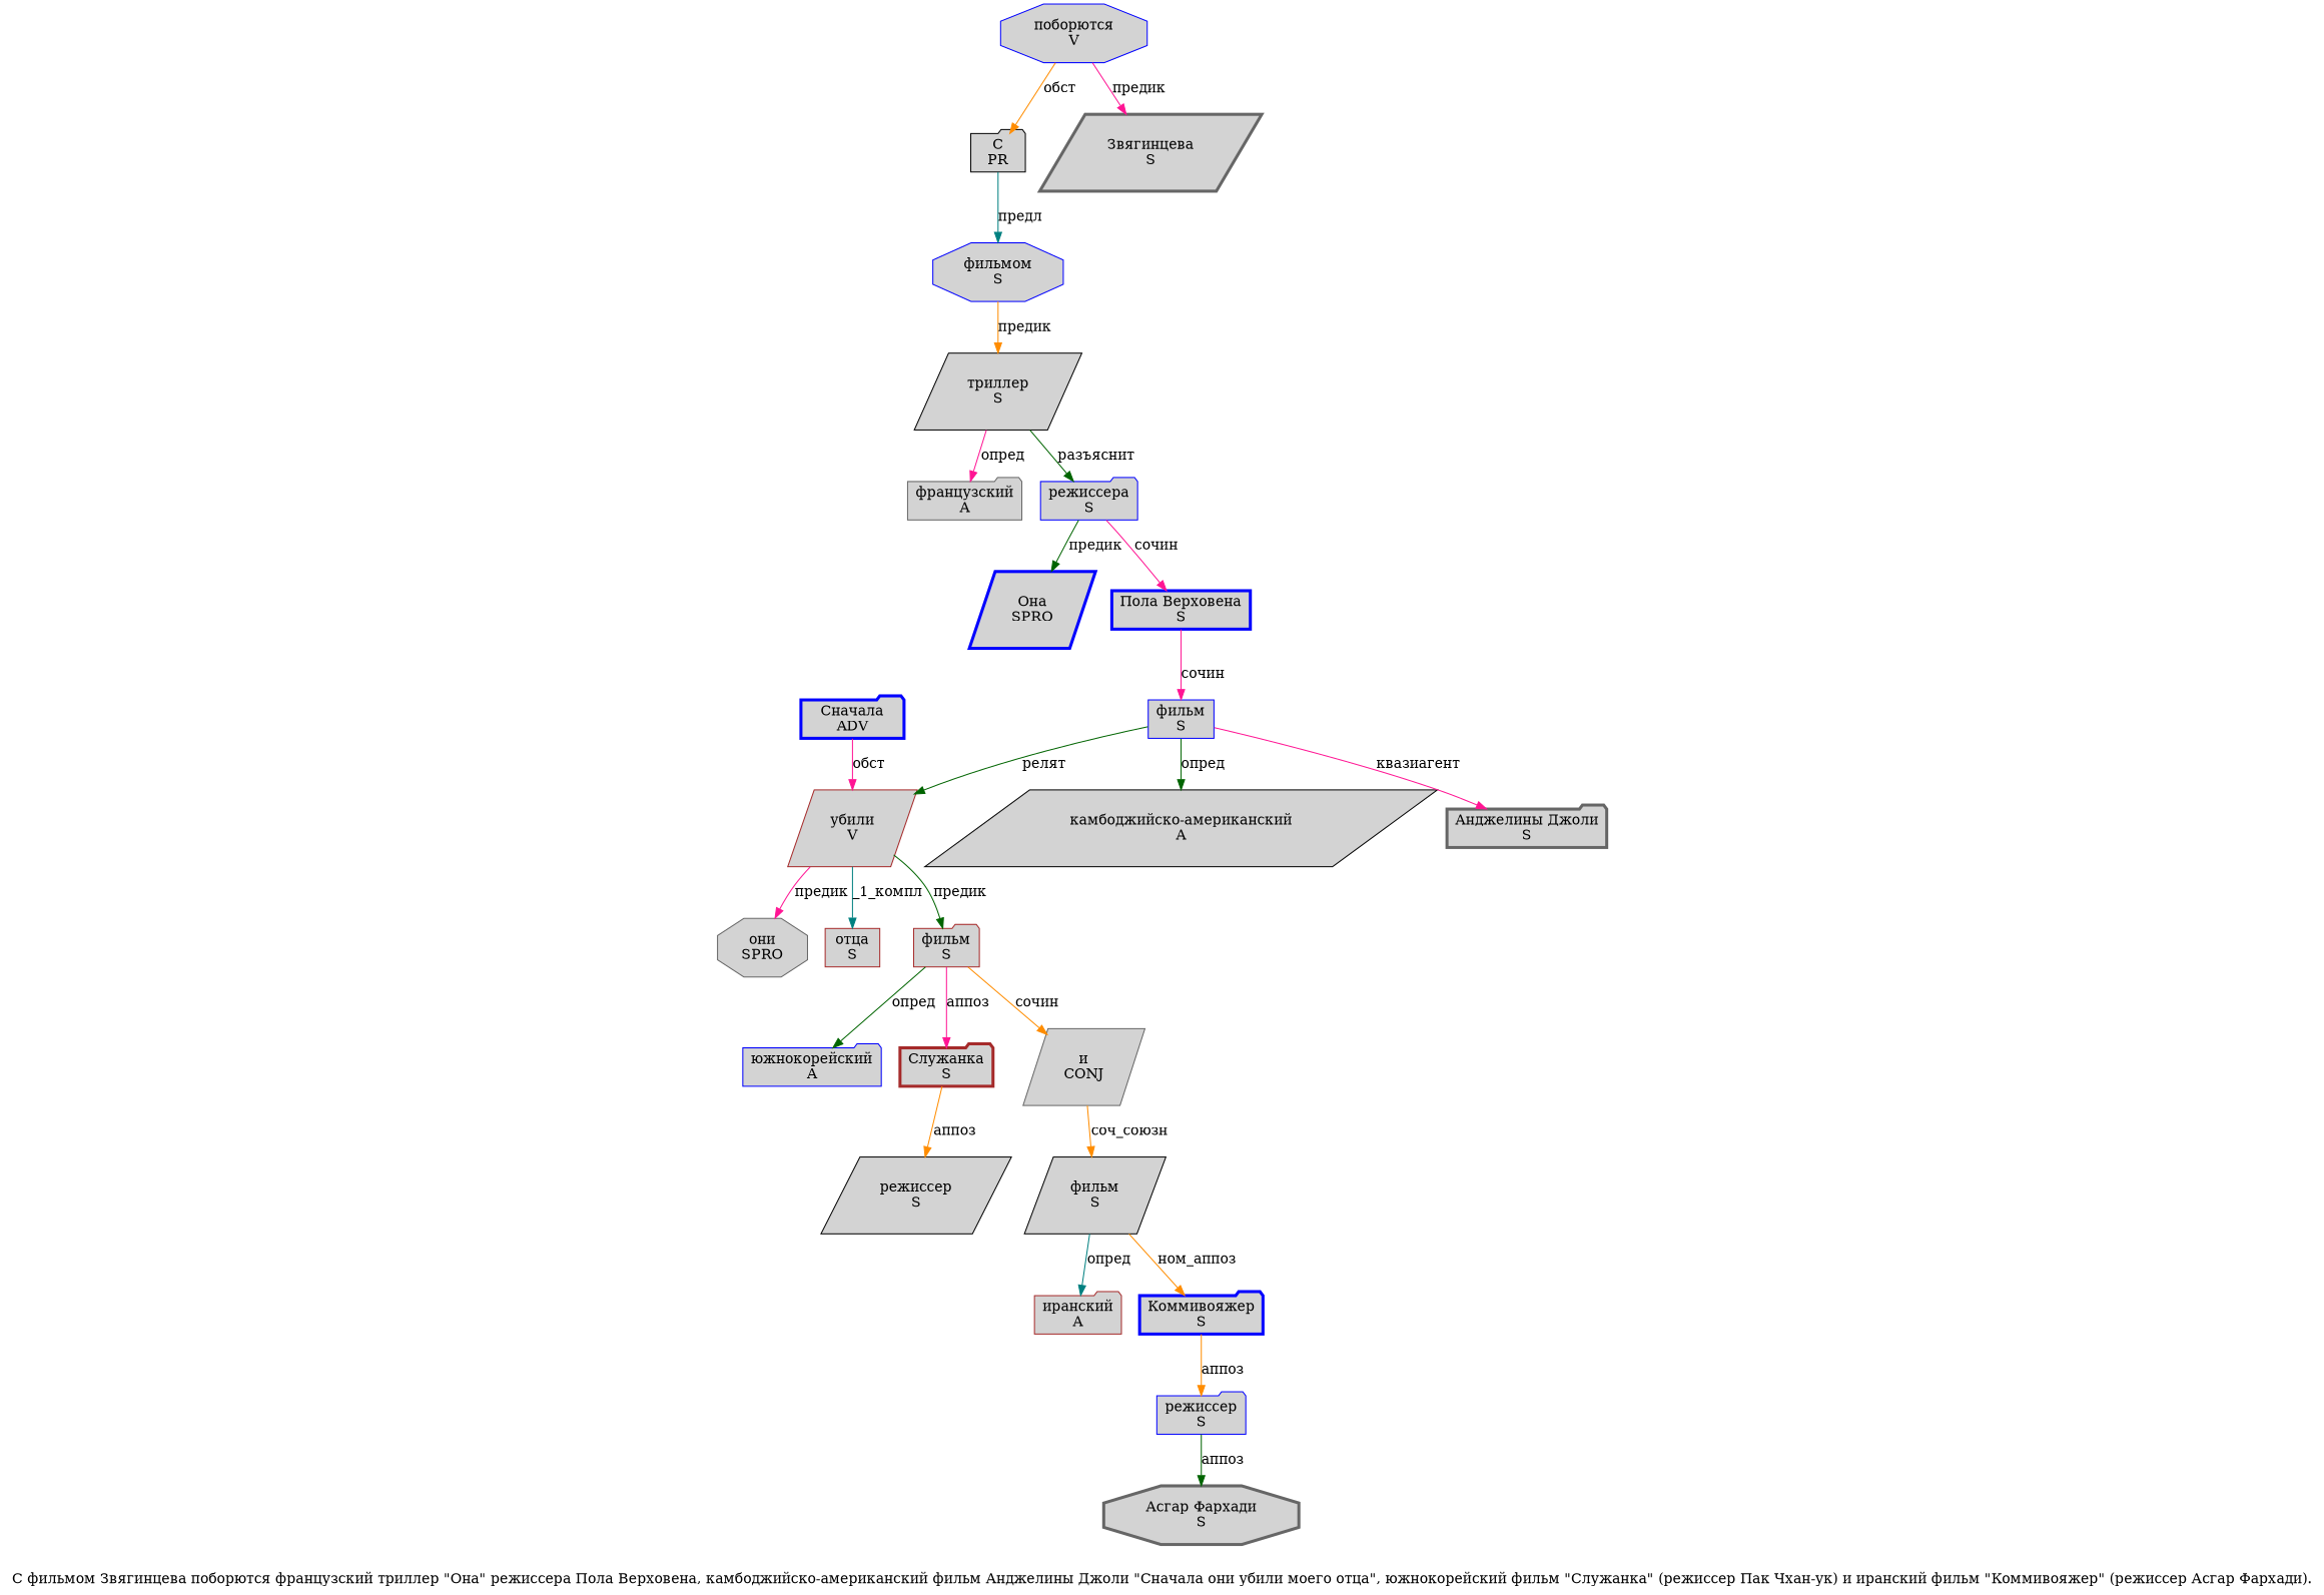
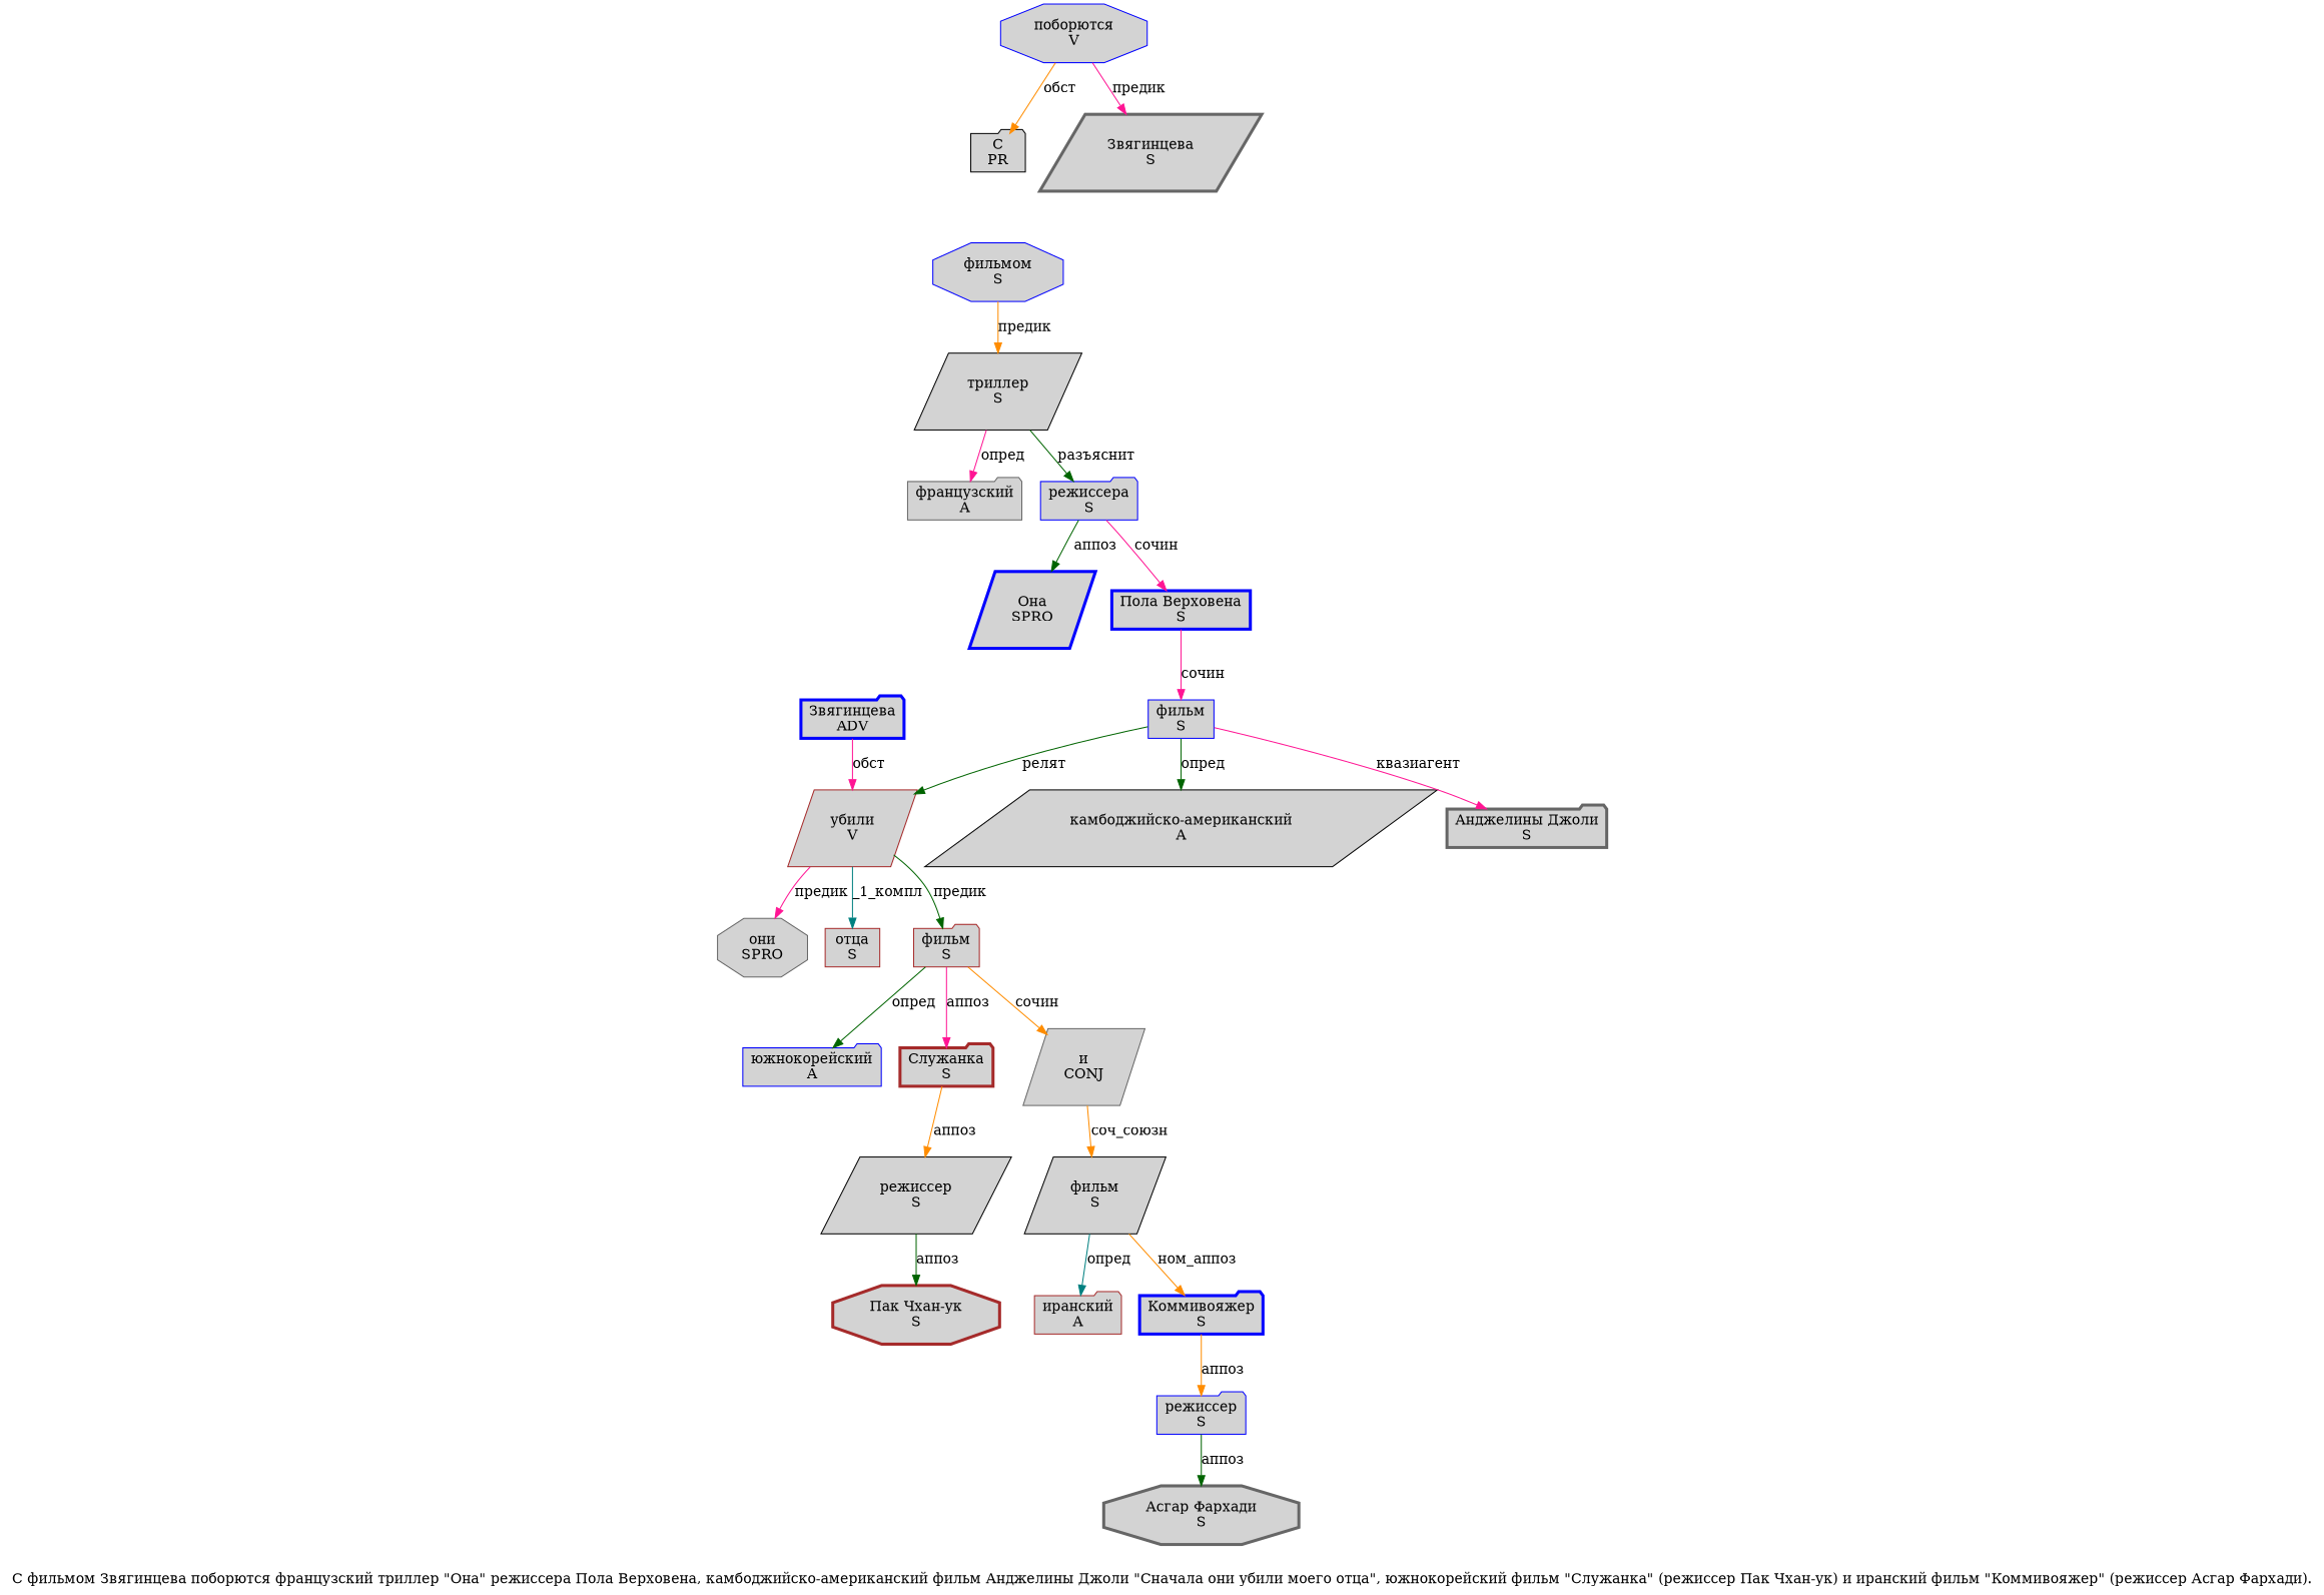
  digraph {
    label="С фильмом Звягинцева поборются французский триллер \"Она\" режиссера Пола Верховена, камбоджийско-американский фильм Анджелины Джоли \"Сначала они убили моего отца\", южнокорейский фильм \"Служанка\" (режиссер Пак Чхан-ук) и иранский фильм \"Коммивояжер\" (режиссер Асгар Фархади)."
    node [color=blue fillcolor=lightgray penwidth=1 shape=folder style=filled]
    edge [color=deeppink]
    n1 [color=black label="С\nPR"]
    n2 [label="фильмом\nS" shape=octagon]
    n3 [color=black label="триллер\nS" shape=parallelogram]
    n4 [color=gray40 label="Звягинцева\nS" penwidth=3 shape=parallelogram]
    n5 [label="поборются\nV" shape=octagon]
    n6 [color=gray40 label="французский\nA"]
    n7 [label="режиссера\nS"]
    n8 [label="Она\nSPRO" penwidth=3 shape=parallelogram]
    n9 [label="Пола Верховена\nS" penwidth=3 shape=box]
    n10 [label="фильм\nS" shape=box]
    n11 [color=black label="камбоджийско-американский\nA" shape=parallelogram]
    n12 [color=gray40 label="Анджелины Джоли\nS" penwidth=3]
    n13 [color=brown label="убили\nV" shape=parallelogram]
    n14 [color=gray40 label="они\nSPRO" shape=octagon]
    n15 [color=brown label="отца\nS" shape=box]
    n16 [color=brown label="фильм\nS"]
-   n17 [label="Сначала\nADV" penwidth=3]
+   n17 [label="Звягинцева\nADV" penwidth=3]
    n18 [label="южнокорейский\nA"]
    n19 [color=brown label="Служанка\nS" penwidth=3]
    n20 [color=gray40 label="и\nCONJ" shape=parallelogram]
    n21 [color=black label="режиссер\nS" shape=parallelogram]
    n22 [color=black label="фильм\nS" shape=parallelogram]
+   n23 [color=brown label="Пак Чхан-ук\nS" penwidth=3 shape=octagon]
    n24 [color=brown label="иранский\nA"]
    n25 [label="Коммивояжер\nS" penwidth=3]
    n26 [label="режиссер\nS"]
    n27 [color=gray40 label="Асгар Фархади\nS" penwidth=3 shape=octagon]
-   n1 -> n2 [color=teal label="предл"]
    n2 -> n3 [color=darkorange label="предик"]
    n3 -> n6 [label="опред"]
    n3 -> n7 [color=darkgreen label="разъяснит"]
    n5 -> n1 [color=darkorange label="обст"]
    n5 -> n4 [label="предик"]
-   n7 -> n8 [color=darkgreen label="предик"]
+   n7 -> n8 [color=darkgreen label="аппоз"]
    n7 -> n9 [label="сочин"]
    n9 -> n10 [label="сочин"]
    n10 -> n11 [color=darkgreen label="опред"]
    n10 -> n12 [label="квазиагент"]
    n10 -> n13 [color=darkgreen label="релят"]
    n13 -> n14 [label="предик"]
    n13 -> n15 [color=teal label="_1_компл"]
    n13 -> n16 [color=darkgreen label="предик"]
    n16 -> n18 [color=darkgreen label="опред"]
    n16 -> n19 [label="аппоз"]
    n16 -> n20 [color=darkorange label="сочин"]
    n17 -> n13 [label="обст"]
    n19 -> n21 [color=darkorange label="аппоз"]
    n20 -> n22 [color=darkorange label="соч_союзн"]
+   n21 -> n23 [color=darkgreen label="аппоз"]
    n22 -> n24 [color=teal label="опред"]
    n22 -> n25 [color=darkorange label="ном_аппоз"]
    n25 -> n26 [color=darkorange label="аппоз"]
    n26 -> n27 [color=darkgreen label="аппоз"]
  }
